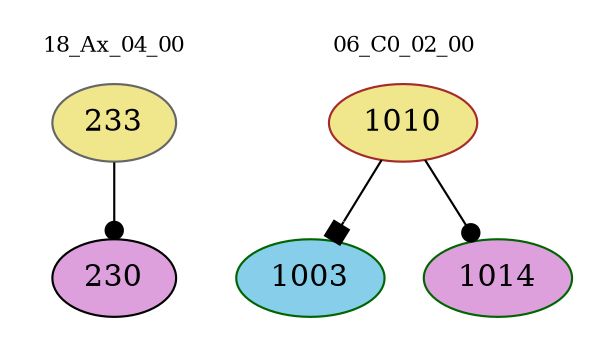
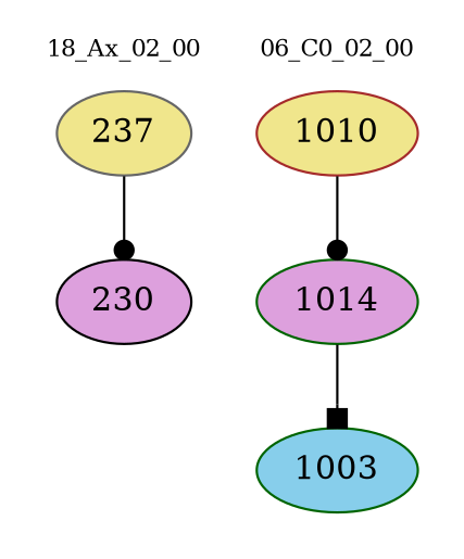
  digraph {
    node [color=darkgreen fillcolor=khaki style=filled]
    edge [arrowhead=dot color=black]
-   n1 [color=gray40 label=233]
+   n1 [color=gray40 label=237]
    n2 [color=black fillcolor=plum label=230]
    n3 [color=brown label=1010]
    n4 [fillcolor=skyblue label=1003]
    n5 [fillcolor=plum label=1014]
    subgraph cluster_1 {
      color=white
      fontsize=10
-     label="18_Ax_04_00"
+     label="18_Ax_02_00"
      n1
      n2
    }
    subgraph cluster_2 {
      color=white
      fontsize=10
      label="06_C0_02_00"
      n3
      n4
      n5
    }
    n1 -> n2
-   n3 -> n4 [arrowhead=box]
+   n5 -> n4 [arrowhead=box]
    n3 -> n5
  }
